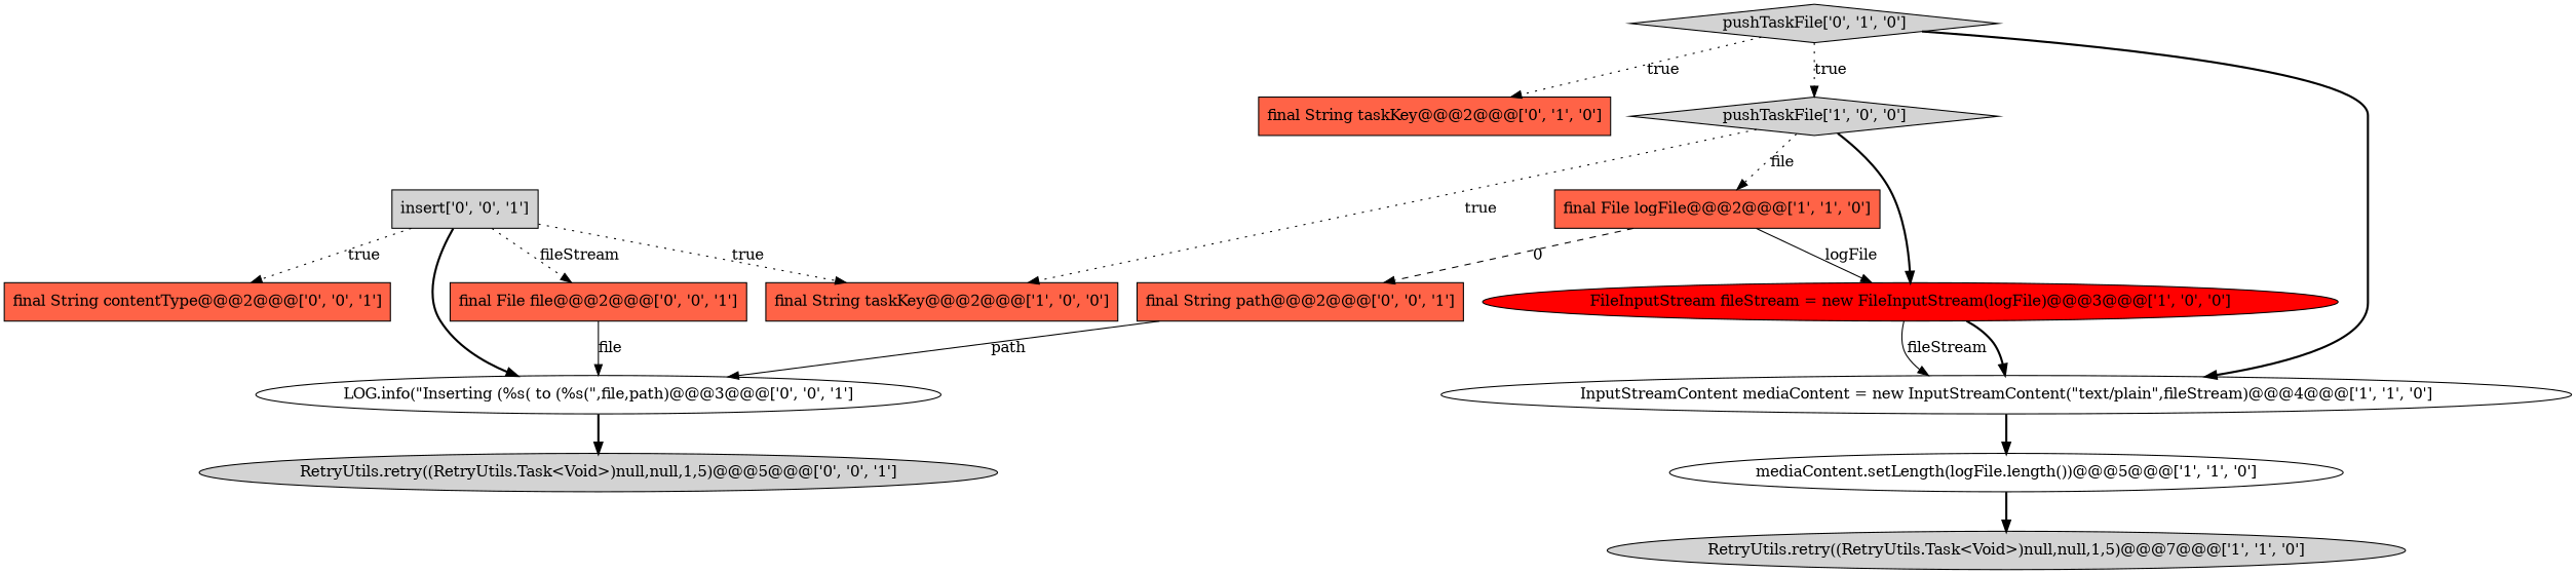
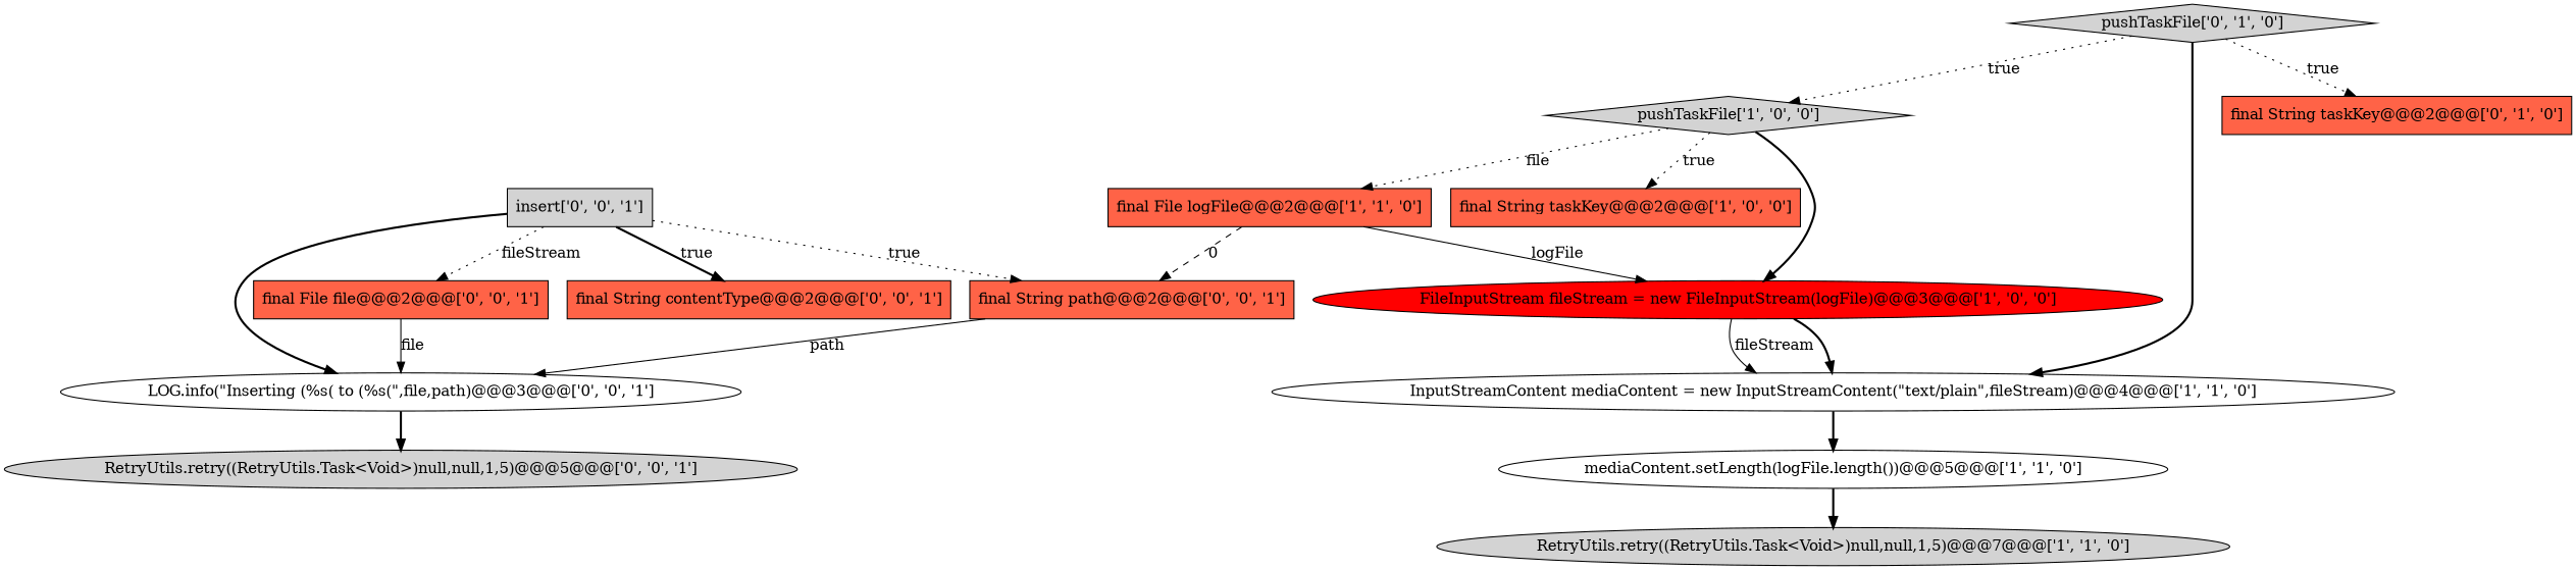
  digraph {
    node [fillcolor=tomato shape=box style=filled]
    edge [style=dotted]
    n1 [fillcolor=lightgray label="insert['0', '0', '1']"]
    n2 [label="final String path@@@2@@@['0', '0', '1']"]
    n3 [fillcolor=white label="LOG.info(\"Inserting (%s( to (%s(\",file,path)@@@3@@@['0', '0', '1']" shape=ellipse]
    n4 [label="final String contentType@@@2@@@['0', '0', '1']"]
    n5 [label="final File file@@@2@@@['0', '0', '1']"]
    n6 [fillcolor=lightgray label="RetryUtils.retry((RetryUtils.Task<Void>)null,null,1,5)@@@5@@@['0', '0', '1']" shape=ellipse]
    n7 [label="final String taskKey@@@2@@@['0', '1', '0']"]
    n8 [fillcolor=lightgray label="pushTaskFile['0', '1', '0']" shape=diamond]
    n9 [fillcolor=white label="InputStreamContent mediaContent = new InputStreamContent(\"text/plain\",fileStream)@@@4@@@['1', '1', '0']" shape=ellipse]
    n10 [fillcolor=lightgray label="pushTaskFile['1', '0', '0']" shape=diamond]
    n11 [label="final File logFile@@@2@@@['1', '1', '0']"]
    n12 [fillcolor=red label="FileInputStream fileStream = new FileInputStream(logFile)@@@3@@@['1', '0', '0']" shape=ellipse]
    n13 [fillcolor=white label="mediaContent.setLength(logFile.length())@@@5@@@['1', '1', '0']" shape=ellipse]
    n14 [label="final String taskKey@@@2@@@['1', '0', '0']"]
    n15 [fillcolor=lightgray label="RetryUtils.retry((RetryUtils.Task<Void>)null,null,1,5)@@@7@@@['1', '1', '0']" shape=ellipse]
-   n1 -> n14 [label=true]
+   n1 -> n2 [label=true]
    n1 -> n3 [style=bold]
-   n1 -> n4 [label=true]
+   n1 -> n4 [label=true style=bold]
    n1 -> n5 [label=fileStream]
    n2 -> n3 [label=path style=solid]
    n3 -> n6 [style=bold]
    n5 -> n3 [label=file style=solid]
    n8 -> n7 [label=true]
    n8 -> n9 [style=bold]
    n8 -> n10 [label=true]
    n9 -> n13 [style=bold]
    n10 -> n11 [label=file]
    n10 -> n12 [style=bold]
    n10 -> n14 [label=true]
    n11 -> n2 [label=0 style=dashed]
    n11 -> n12 [label=logFile style=solid]
    n12 -> n9 [style=bold]
    n12 -> n9 [label=fileStream style=solid]
    n13 -> n15 [style=bold]
  }
